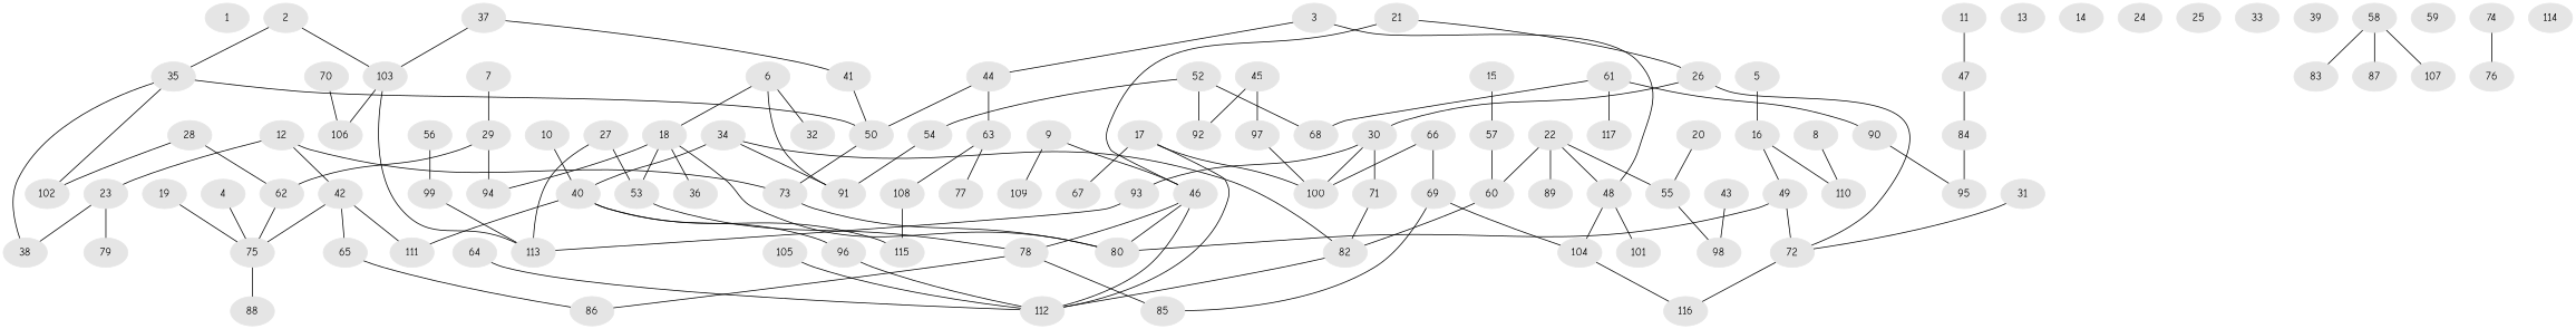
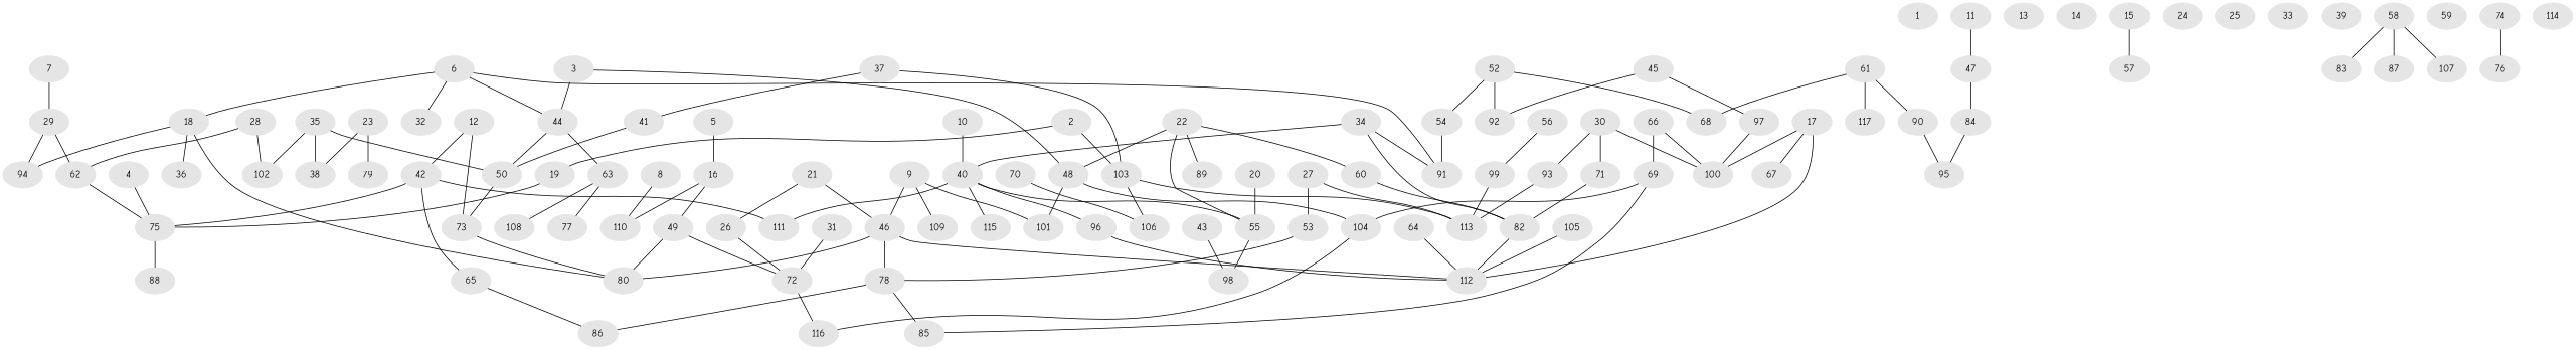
  graph {
    fontname="Comic Neue"
    node [color=gray90 fontname="Comic Neue" style=filled]
    edge [fontname="Comic Neue"]
    1
    2
    19
    103
    75
    113
    106
    3
    44
    48
    50
    63
    101
    104
    4
    88
    5
    16
    110
    49
    6
    18
    32
    91
    36
    53
    80
    94
    7
    29
    62
    8
    9
    46
    109
    112
    78
    10
    40
    55
    96
    111
    115
    11
    47
    84
    12
    23
    42
    73
    38
    79
    65
    13
    14
    15
    57
    60
    72
    17
    67
    100
    20
    98
    21
    26
    30
    22
    89
    82
    24
    25
    71
    93
    116
    27
    28
    102
    31
    33
    34
    35
    37
    41
    39
    86
    43
    77
    108
    45
    92
    97
    85
    95
    52
    54
    68
    56
    99
    58
    83
    87
    107
    59
    61
    90
    117
    64
    66
    69
    70
    74
    76
    105
    114
-   2 -- 35
+   2 -- 19
    2 -- 103
    19 -- 75
    103 -- 113
    103 -- 106
    75 -- 88
    3 -- 44
    3 -- 48
    44 -- 50
    44 -- 63
    48 -- 101
    48 -- 104
    50 -- 73
    63 -- 77
    63 -- 108
    104 -- 116
    4 -- 75
    5 -- 16
    16 -- 110
    16 -- 49
    49 -- 80
    49 -- 72
+   6 -- 44
    6 -- 18
    6 -- 32
    6 -- 91
    18 -- 36
-   18 -- 53
    18 -- 80
    18 -- 94
    53 -- 78
    7 -- 29
    29 -- 94
    29 -- 62
    62 -- 75
    8 -- 110
+   9 -- 101
    9 -- 46
    9 -- 109
    46 -- 80
    46 -- 112
    46 -- 78
    78 -- 86
    78 -- 85
    10 -- 40
+   40 -- 55
    40 -- 96
    40 -- 111
    40 -- 115
    55 -- 98
    96 -- 112
    11 -- 47
    47 -- 84
    84 -- 95
-   12 -- 23
    12 -- 42
    12 -- 73
    23 -- 38
    23 -- 79
    42 -- 75
    42 -- 111
    42 -- 65
    73 -- 80
    65 -- 86
    15 -- 57
-   57 -- 60
    60 -- 82
    72 -- 116
    17 -- 112
    17 -- 67
    17 -- 100
    20 -- 55
    21 -- 46
    21 -- 26
    26 -- 72
-   26 -- 30
    30 -- 100
    30 -- 71
    30 -- 93
    22 -- 48
    22 -- 55
    22 -- 60
    22 -- 89
    82 -- 112
    71 -- 82
    93 -- 113
    27 -- 113
    27 -- 53
    28 -- 62
    28 -- 102
    31 -- 72
    34 -- 91
    34 -- 40
    34 -- 82
    35 -- 50
    35 -- 38
    35 -- 102
    37 -- 103
    37 -- 41
    41 -- 50
    43 -- 98
-   108 -- 115
    45 -- 92
    45 -- 97
    97 -- 100
    52 -- 92
    52 -- 54
    52 -- 68
    54 -- 91
    56 -- 99
    99 -- 113
    58 -- 83
    58 -- 87
    58 -- 107
    61 -- 68
    61 -- 90
    61 -- 117
    90 -- 95
    64 -- 112
    66 -- 100
    66 -- 69
    69 -- 104
    69 -- 85
    70 -- 106
    74 -- 76
    105 -- 112
  }
